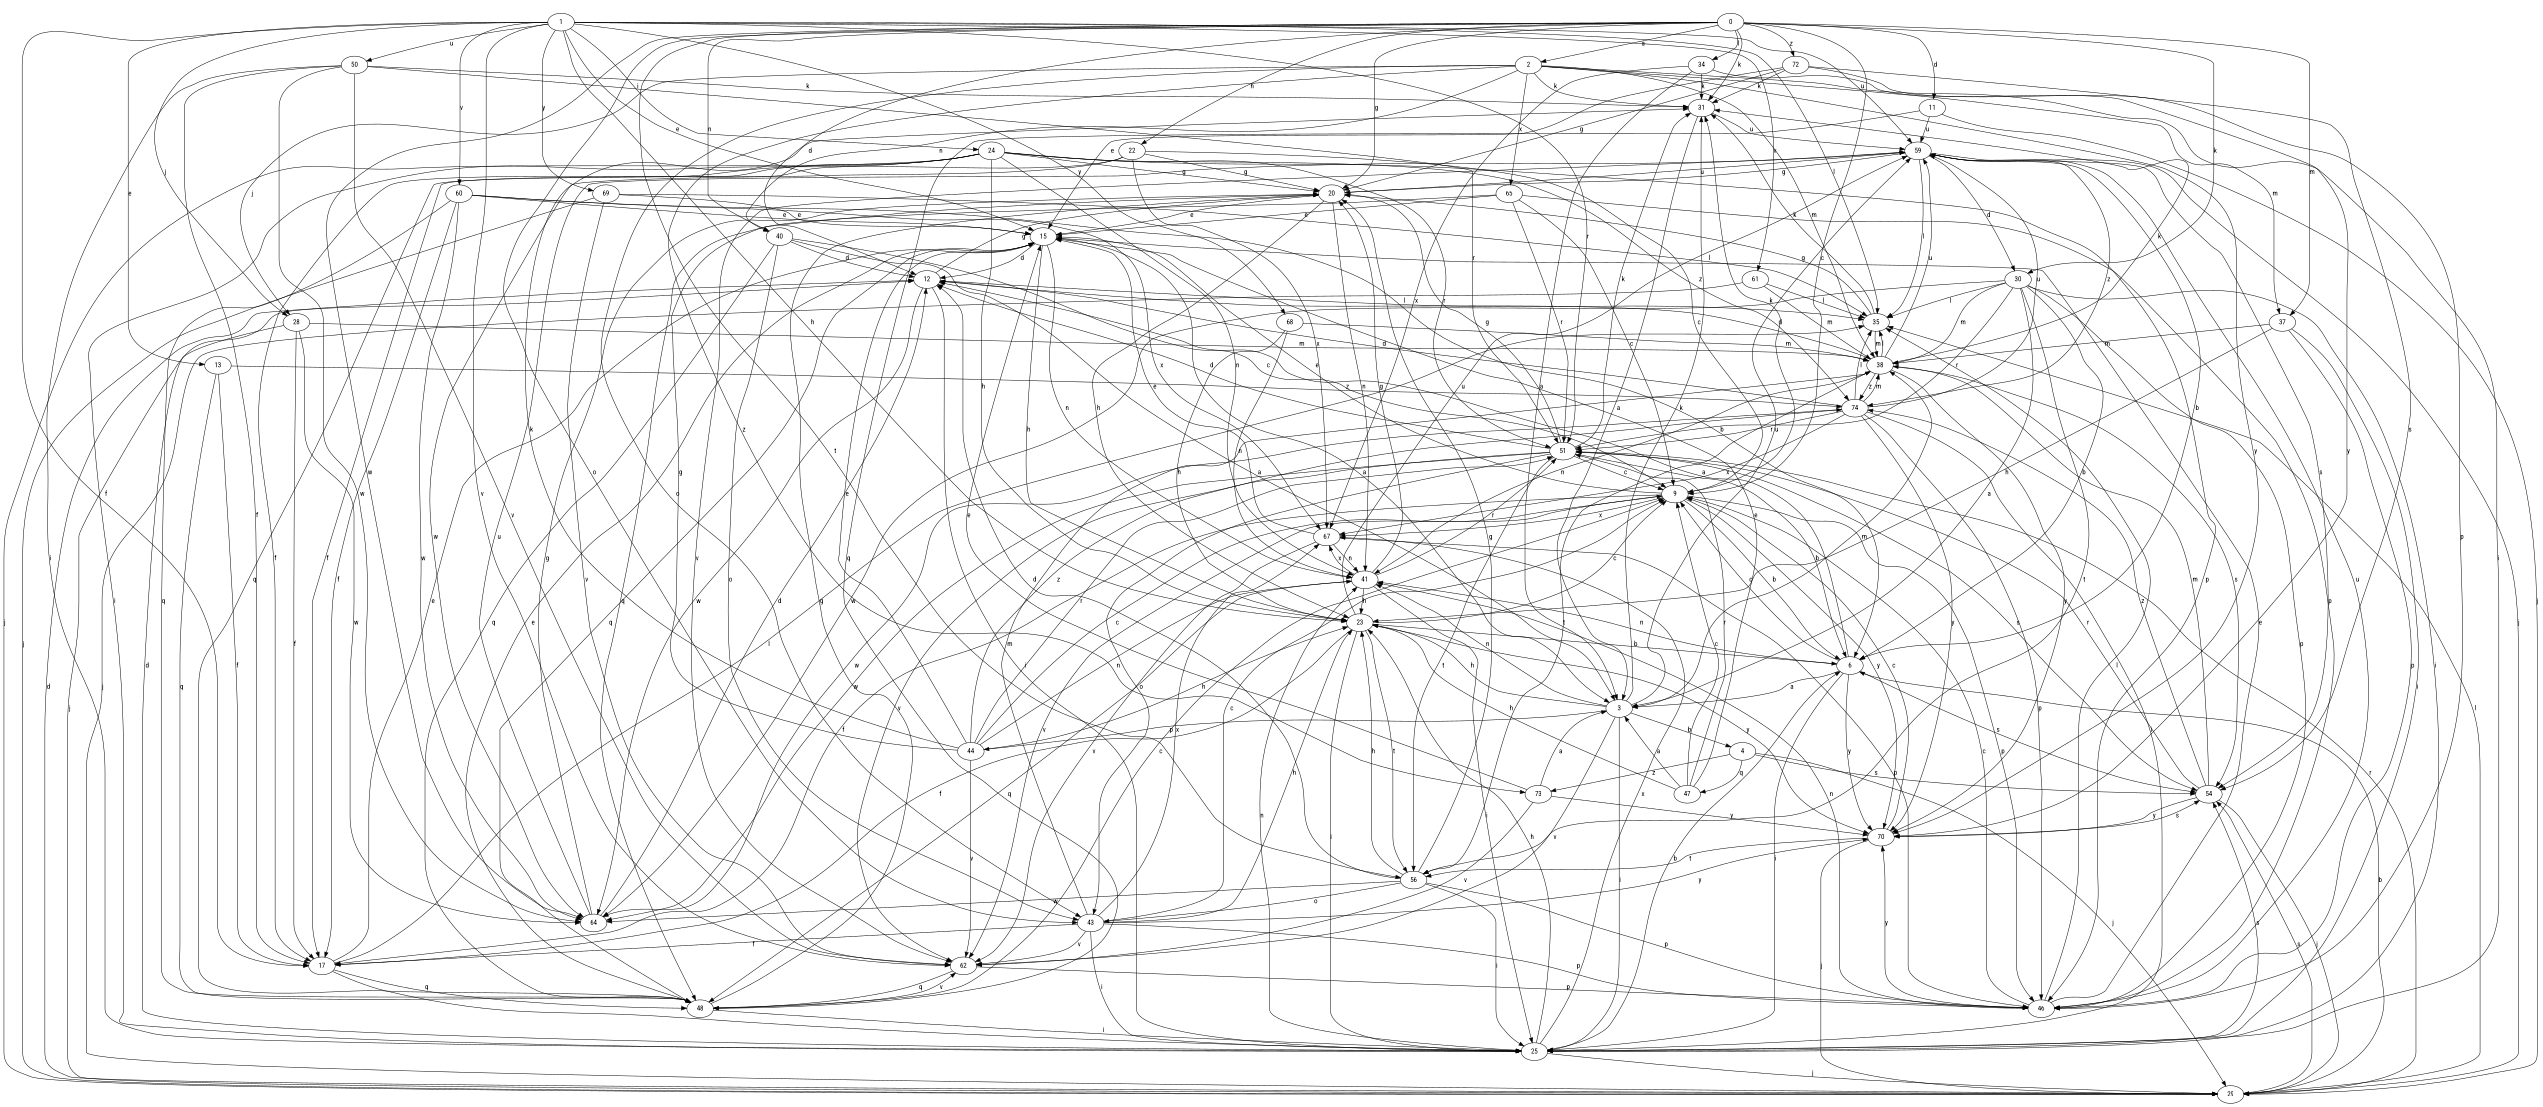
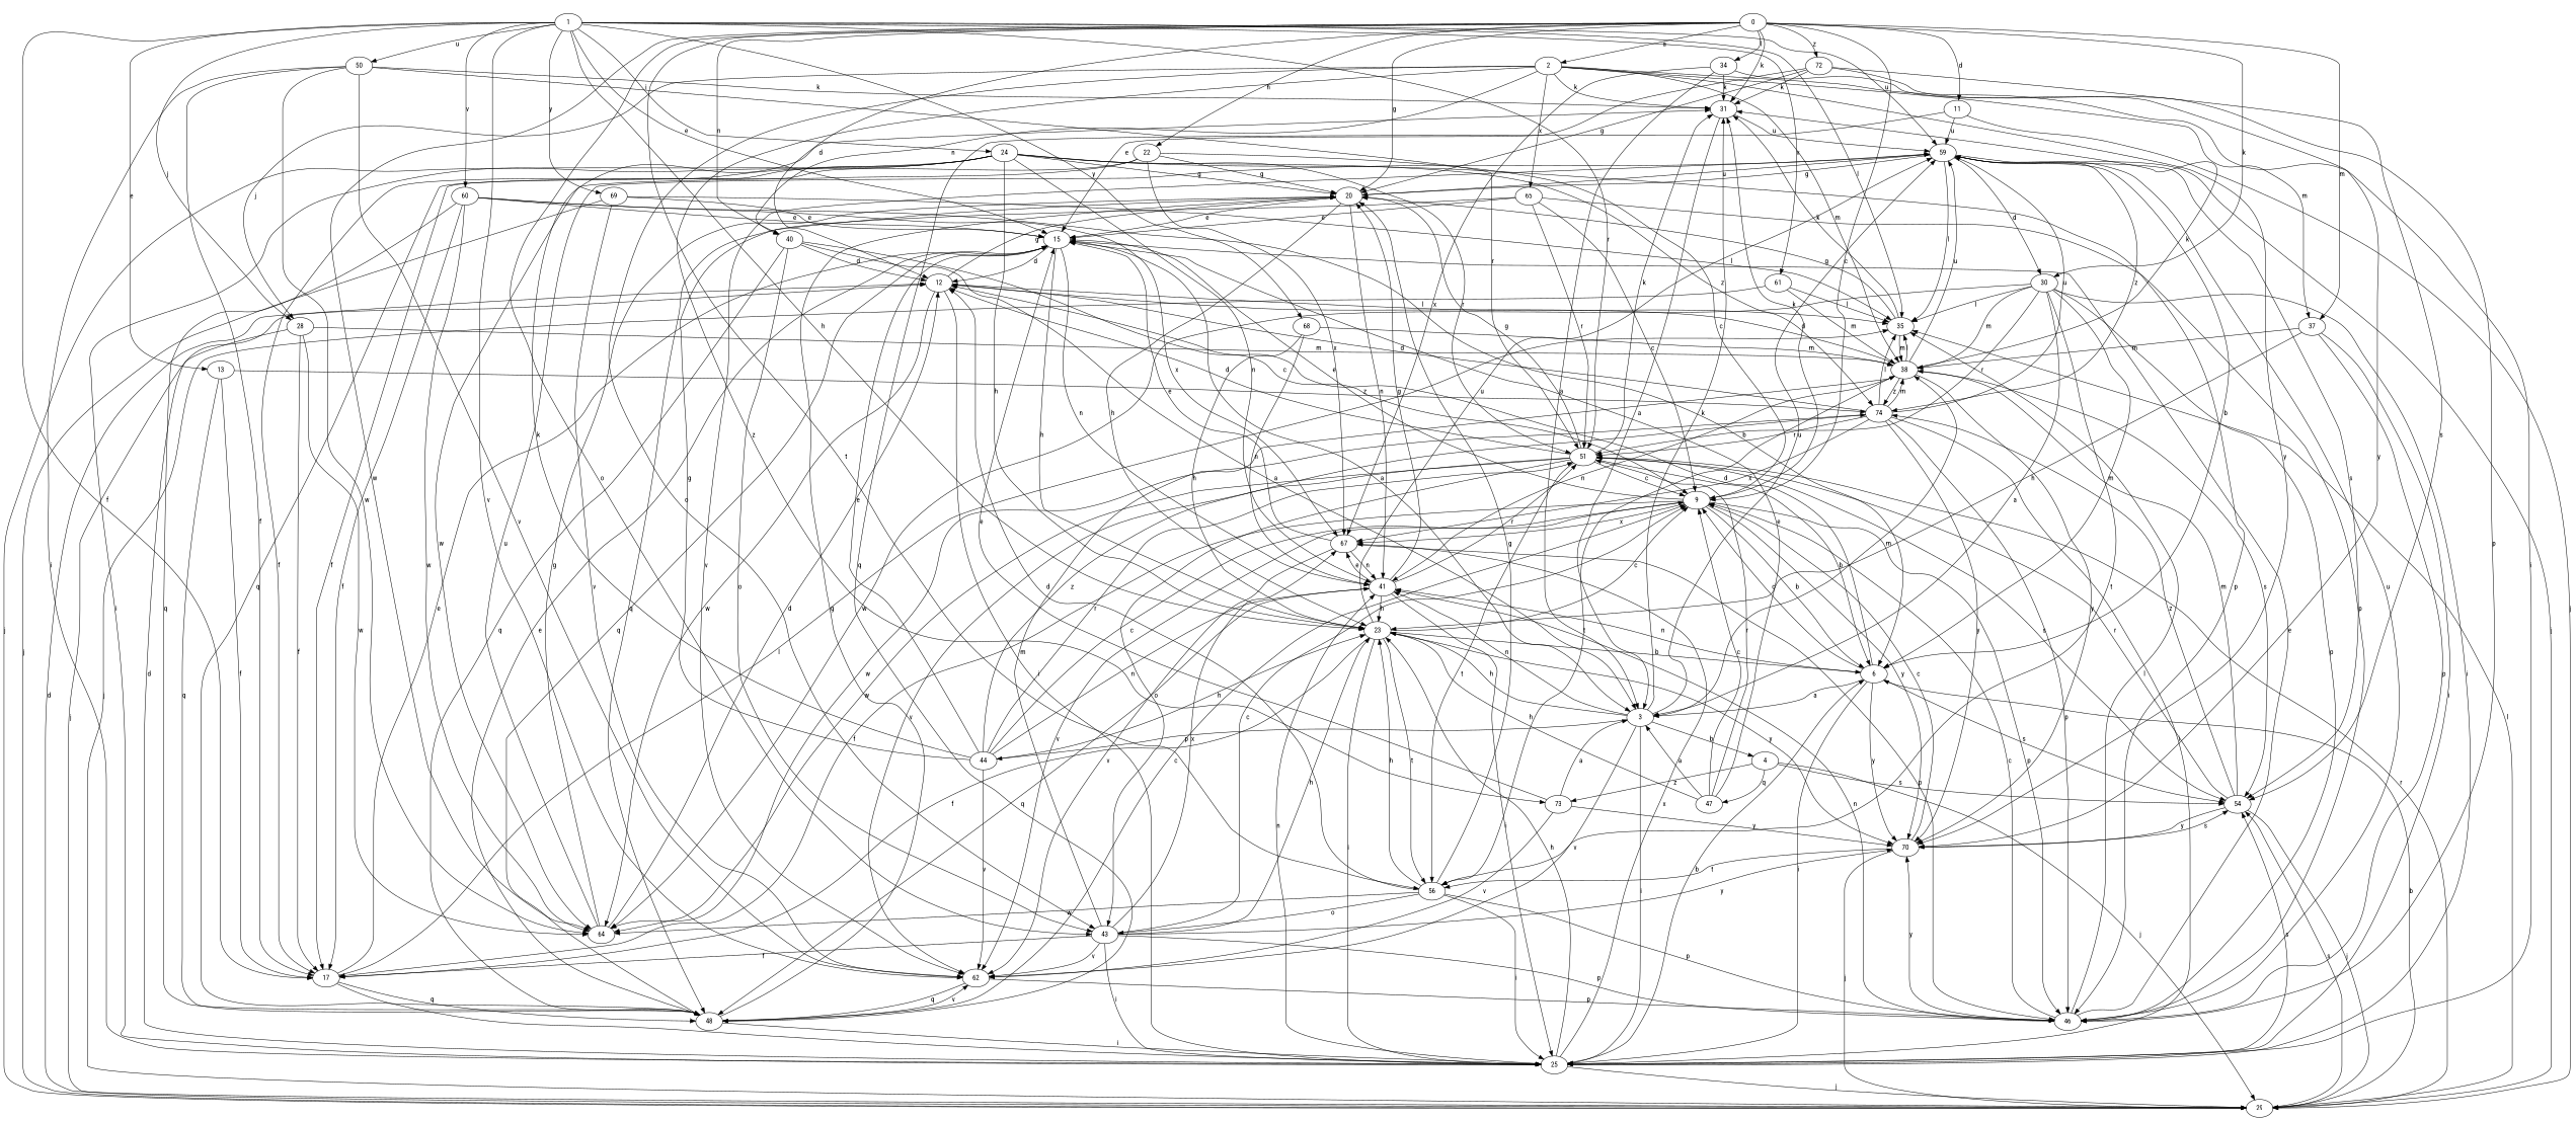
  strict digraph {
    fontname="Roboto Condensed"
    node [fontname="Roboto Condensed"]
    edge [fontname="Roboto Condensed"]
    0
    2
    9
    11
    12
    20
    22
    30
    31
    34
    37
    40
    43
    56
    64
    72
    28
    25
    38
    65
    70
    73
    15
    17
    62
    6
    46
    67
    59
    29
    48
    35
    23
    41
    51
    3
    54
    1
    13
    24
    n41 [label=50]
    60
    61
    68
    69
    74
    4
    44
    47
    0 -> 2 [label=a]
    0 -> 9 [label=c]
    0 -> 11 [label=d]
    0 -> 12 [label=d]
    0 -> 20 [label=g]
    0 -> 22 [label=h]
    0 -> 30 [label=k]
    0 -> 31 [label=k]
    0 -> 34 [label=l]
    0 -> 37 [label=m]
    0 -> 40 [label=n]
    0 -> 43 [label=o]
    0 -> 56 [label=t]
    0 -> 64 [label=w]
    0 -> 72 [label=z]
    2 -> 31 [label=k]
    2 -> 37 [label=m]
    2 -> 40 [label=n]
    2 -> 43 [label=o]
    2 -> 28 [label=j]
    2 -> 25 [label=i]
    2 -> 38 [label=m]
    2 -> 65 [label=x]
    2 -> 70 [label=y]
    2 -> 73 [label=z]
    9 -> 31 [label=k]
    9 -> 70 [label=y]
    9 -> 15 [label=e]
    9 -> 17 [label=f]
    9 -> 62 [label=v]
    9 -> 6 [label=b]
    9 -> 46 [label=p]
    9 -> 67 [label=x]
    11 -> 59 [label=u]
    11 -> 29 [label=j]
    11 -> 48 [label=q]
    12 -> 20 [label=g]
    12 -> 64 [label=w]
    12 -> 25 [label=i]
    12 -> 35 [label=l]
    20 -> 15 [label=e]
    20 -> 59 [label=u]
    20 -> 23 [label=h]
    20 -> 41 [label=n]
    22 -> 9 [label=c]
    22 -> 20 [label=g]
    22 -> 64 [label=w]
    22 -> 17 [label=f]
    22 -> 67 [label=x]
    30 -> 56 [label=t]
    30 -> 64 [label=w]
    30 -> 25 [label=i]
    30 -> 38 [label=m]
-   30 -> 6 [label=b]
+   30 -> 6 [label=m]
    30 -> 46 [label=p]
    30 -> 35 [label=l]
    30 -> 51 [label=r]
    30 -> 3 [label=a]
    31 -> 59 [label=u]
    31 -> 3 [label=a]
    34 -> 31 [label=k]
    34 -> 70 [label=y]
    34 -> 67 [label=x]
    34 -> 3 [label=a]
    37 -> 25 [label=i]
    37 -> 38 [label=m]
    37 -> 46 [label=p]
    37 -> 23 [label=h]
    40 -> 9 [label=c]
    40 -> 12 [label=d]
    40 -> 43 [label=o]
    40 -> 48 [label=q]
    40 -> 3 [label=a]
    43 -> 9 [label=c]
    43 -> 25 [label=i]
    43 -> 38 [label=m]
    43 -> 70 [label=y]
    43 -> 17 [label=f]
    43 -> 62 [label=v]
    43 -> 46 [label=p]
    43 -> 67 [label=x]
    43 -> 23 [label=h]
    56 -> 12 [label=d]
    56 -> 20 [label=g]
    56 -> 43 [label=o]
    56 -> 64 [label=w]
    56 -> 25 [label=i]
    56 -> 46 [label=p]
    56 -> 23 [label=h]
    64 -> 12 [label=d]
    64 -> 20 [label=g]
    64 -> 59 [label=u]
    72 -> 20 [label=g]
    72 -> 31 [label=k]
    72 -> 15 [label=e]
    72 -> 46 [label=p]
    72 -> 54 [label=s]
    28 -> 64 [label=w]
    28 -> 38 [label=m]
    28 -> 17 [label=f]
    28 -> 29 [label=j]
    25 -> 12 [label=d]
    25 -> 6 [label=b]
    25 -> 67 [label=x]
    25 -> 29 [label=j]
    25 -> 23 [label=h]
    25 -> 41 [label=n]
    25 -> 54 [label=s]
    38 -> 12 [label=d]
    38 -> 31 [label=k]
    38 -> 56 [label=t]
    38 -> 70 [label=y]
    38 -> 59 [label=u]
    38 -> 35 [label=l]
    38 -> 41 [label=n]
    38 -> 54 [label=s]
    38 -> 74 [label=z]
    65 -> 9 [label=c]
    65 -> 15 [label=e]
    65 -> 46 [label=p]
    65 -> 48 [label=q]
    65 -> 51 [label=r]
    70 -> 9 [label=c]
    70 -> 56 [label=t]
    70 -> 29 [label=j]
    70 -> 54 [label=s]
    73 -> 70 [label=y]
    73 -> 15 [label=e]
    73 -> 62 [label=v]
    73 -> 3 [label=a]
    15 -> 12 [label=d]
    15 -> 48 [label=q]
    15 -> 23 [label=h]
    15 -> 41 [label=n]
    15 -> 3 [label=a]
    17 -> 25 [label=i]
    17 -> 15 [label=e]
    17 -> 48 [label=q]
    17 -> 35 [label=l]
    62 -> 46 [label=p]
    62 -> 48 [label=q]
    6 -> 9 [label=c]
-   6 -> 12 [label=a]
+   6 -> 12 [label=d]
    6 -> 25 [label=i]
    6 -> 70 [label=y]
    6 -> 41 [label=n]
    6 -> 3 [label=a]
    6 -> 54 [label=s]
    46 -> 9 [label=c]
    46 -> 70 [label=y]
    46 -> 15 [label=e]
    46 -> 59 [label=u]
    46 -> 35 [label=l]
    46 -> 41 [label=n]
    67 -> 15 [label=e]
    67 -> 62 [label=v]
    67 -> 46 [label=p]
    67 -> 41 [label=n]
    59 -> 20 [label=g]
    59 -> 30 [label=d]
    59 -> 62 [label=v]
    59 -> 6 [label=b]
    59 -> 29 [label=j]
    59 -> 35 [label=l]
    59 -> 54 [label=s]
    59 -> 74 [label=z]
    29 -> 12 [label=d]
    29 -> 6 [label=b]
    29 -> 35 [label=l]
    29 -> 51 [label=r]
    29 -> 54 [label=s]
    48 -> 9 [label=c]
    48 -> 20 [label=g]
    48 -> 25 [label=i]
    48 -> 15 [label=e]
    48 -> 62 [label=v]
    35 -> 20 [label=g]
    35 -> 31 [label=k]
    35 -> 38 [label=m]
    23 -> 9 [label=c]
    23 -> 56 [label=t]
    23 -> 25 [label=i]
    23 -> 70 [label=y]
    23 -> 17 [label=f]
    23 -> 6 [label=b]
    23 -> 59 [label=u]
    41 -> 20 [label=g]
    41 -> 25 [label=i]
-   41 -> 67 [label=x]
+   41 -> 67 [label=e]
    41 -> 48 [label=q]
    41 -> 23 [label=h]
    41 -> 51 [label=r]
    51 -> 9 [label=c]
    51 -> 12 [label=d]
    51 -> 20 [label=g]
    51 -> 31 [label=k]
    51 -> 43 [label=o]
    51 -> 56 [label=t]
    51 -> 64 [label=w]
    51 -> 62 [label=v]
    51 -> 6 [label=b]
    51 -> 54 [label=s]
    3 -> 31 [label=k]
    3 -> 25 [label=i]
    3 -> 38 [label=m]
    3 -> 62 [label=v]
    3 -> 59 [label=u]
    3 -> 23 [label=h]
    3 -> 41 [label=n]
    3 -> 4 [label=b]
    3 -> 44 [label=p]
    54 -> 38 [label=m]
    54 -> 70 [label=y]
    54 -> 29 [label=j]
    54 -> 51 [label=r]
    54 -> 74 [label=z]
    1 -> 28 [label=j]
    1 -> 15 [label=e]
    1 -> 17 [label=f]
    1 -> 62 [label=v]
    1 -> 59 [label=u]
    1 -> 35 [label=l]
    1 -> 23 [label=h]
    1 -> 51 [label=r]
    1 -> 13 [label=e]
    1 -> 24 [label=i]
    1 -> n41 [label=u]
    1 -> 60 [label=v]
    1 -> 61 [label=v]
    1 -> 68 [label=y]
    1 -> 69 [label=y]
    13 -> 17 [label=f]
    13 -> 48 [label=q]
    13 -> 74 [label=z]
    24 -> 20 [label=g]
    24 -> 25 [label=i]
    24 -> 17 [label=f]
    24 -> 46 [label=p]
    24 -> 29 [label=j]
    24 -> 48 [label=q]
    24 -> 23 [label=h]
    24 -> 41 [label=n]
    24 -> 51 [label=r]
    24 -> 74 [label=z]
    n41 -> 31 [label=k]
    n41 -> 64 [label=w]
    n41 -> 25 [label=i]
    n41 -> 17 [label=f]
    n41 -> 62 [label=v]
    n41 -> 51 [label=r]
    60 -> 64 [label=w]
    60 -> 15 [label=e]
    60 -> 17 [label=f]
    60 -> 6 [label=b]
    60 -> 67 [label=x]
    60 -> 48 [label=q]
    61 -> 38 [label=m]
    61 -> 29 [label=j]
    61 -> 35 [label=l]
    68 -> 38 [label=m]
    68 -> 23 [label=h]
    68 -> 41 [label=n]
    69 -> 15 [label=e]
    69 -> 62 [label=v]
    69 -> 29 [label=j]
    69 -> 35 [label=l]
    74 -> 12 [label=d]
    74 -> 64 [label=w]
    74 -> 25 [label=i]
    74 -> 38 [label=m]
    74 -> 70 [label=y]
    74 -> 46 [label=p]
    74 -> 67 [label=x]
    74 -> 59 [label=u]
    74 -> 35 [label=l]
    74 -> 51 [label=r]
    4 -> 73 [label=z]
    4 -> 29 [label=j]
    4 -> 54 [label=s]
    4 -> 47 [label=q]
    44 -> 9 [label=c]
    44 -> 20 [label=g]
    44 -> 31 [label=k]
    44 -> 15 [label=e]
    44 -> 62 [label=v]
    44 -> 23 [label=h]
    44 -> 41 [label=n]
    44 -> 51 [label=r]
    44 -> 74 [label=z]
    47 -> 9 [label=c]
    47 -> 15 [label=e]
    47 -> 23 [label=h]
    47 -> 51 [label=r]
    47 -> 3 [label=a]
  }
